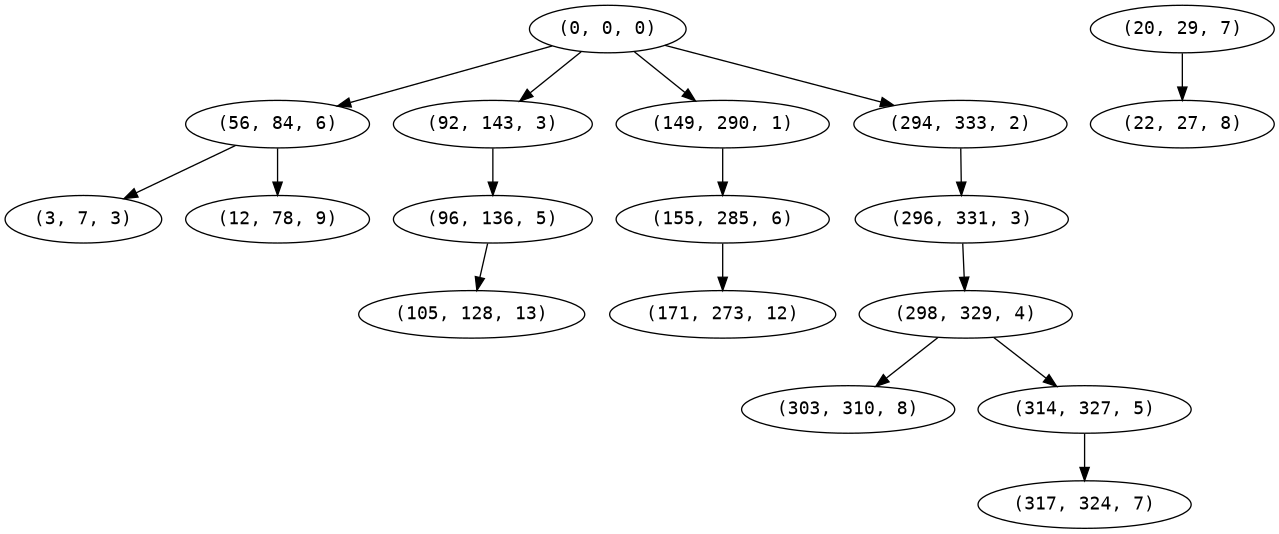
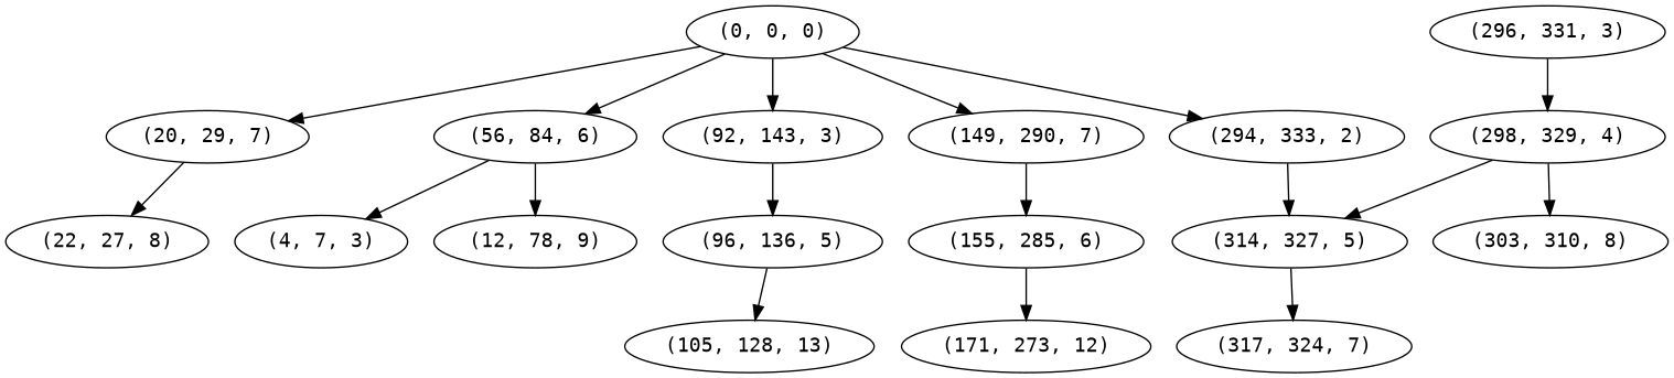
  digraph {
    fontname="DejaVu Sans Mono"
    node [fontname="DejaVu Sans Mono"]
    edge [fontname="DejaVu Sans Mono"]
    "(0, 0, 0)"
    "(20, 29, 7)"
    "(56, 84, 6)"
    "(92, 143, 3)"
-   "(149, 290, 1)"
+   "(149, 290, 1)" [label="(149, 290, 7)"]
    "(294, 333, 2)"
    "(22, 27, 8)"
-   "(3, 7, 3)"
+   "(3, 7, 3)" [label="(4, 7, 3)"]
    n9 [label="(12, 78, 9)"]
    "(96, 136, 5)"
    "(155, 285, 6)"
    "(296, 331, 3)"
    "(105, 128, 13)"
    "(171, 273, 12)"
    "(298, 329, 4)"
    "(303, 310, 8)"
    "(314, 327, 5)"
    "(317, 324, 7)"
+   "(0, 0, 0)" -> "(20, 29, 7)"
    "(0, 0, 0)" -> "(56, 84, 6)"
    "(0, 0, 0)" -> "(92, 143, 3)"
    "(0, 0, 0)" -> "(149, 290, 1)"
    "(0, 0, 0)" -> "(294, 333, 2)"
    "(20, 29, 7)" -> "(22, 27, 8)"
    "(56, 84, 6)" -> "(3, 7, 3)"
    "(56, 84, 6)" -> n9
    "(92, 143, 3)" -> "(96, 136, 5)"
    "(149, 290, 1)" -> "(155, 285, 6)"
-   "(294, 333, 2)" -> "(296, 331, 3)"
+   "(294, 333, 2)" -> "(314, 327, 5)"
    "(96, 136, 5)" -> "(105, 128, 13)"
    "(155, 285, 6)" -> "(171, 273, 12)"
    "(296, 331, 3)" -> "(298, 329, 4)"
    "(298, 329, 4)" -> "(303, 310, 8)"
    "(298, 329, 4)" -> "(314, 327, 5)"
    "(314, 327, 5)" -> "(317, 324, 7)"
  }
